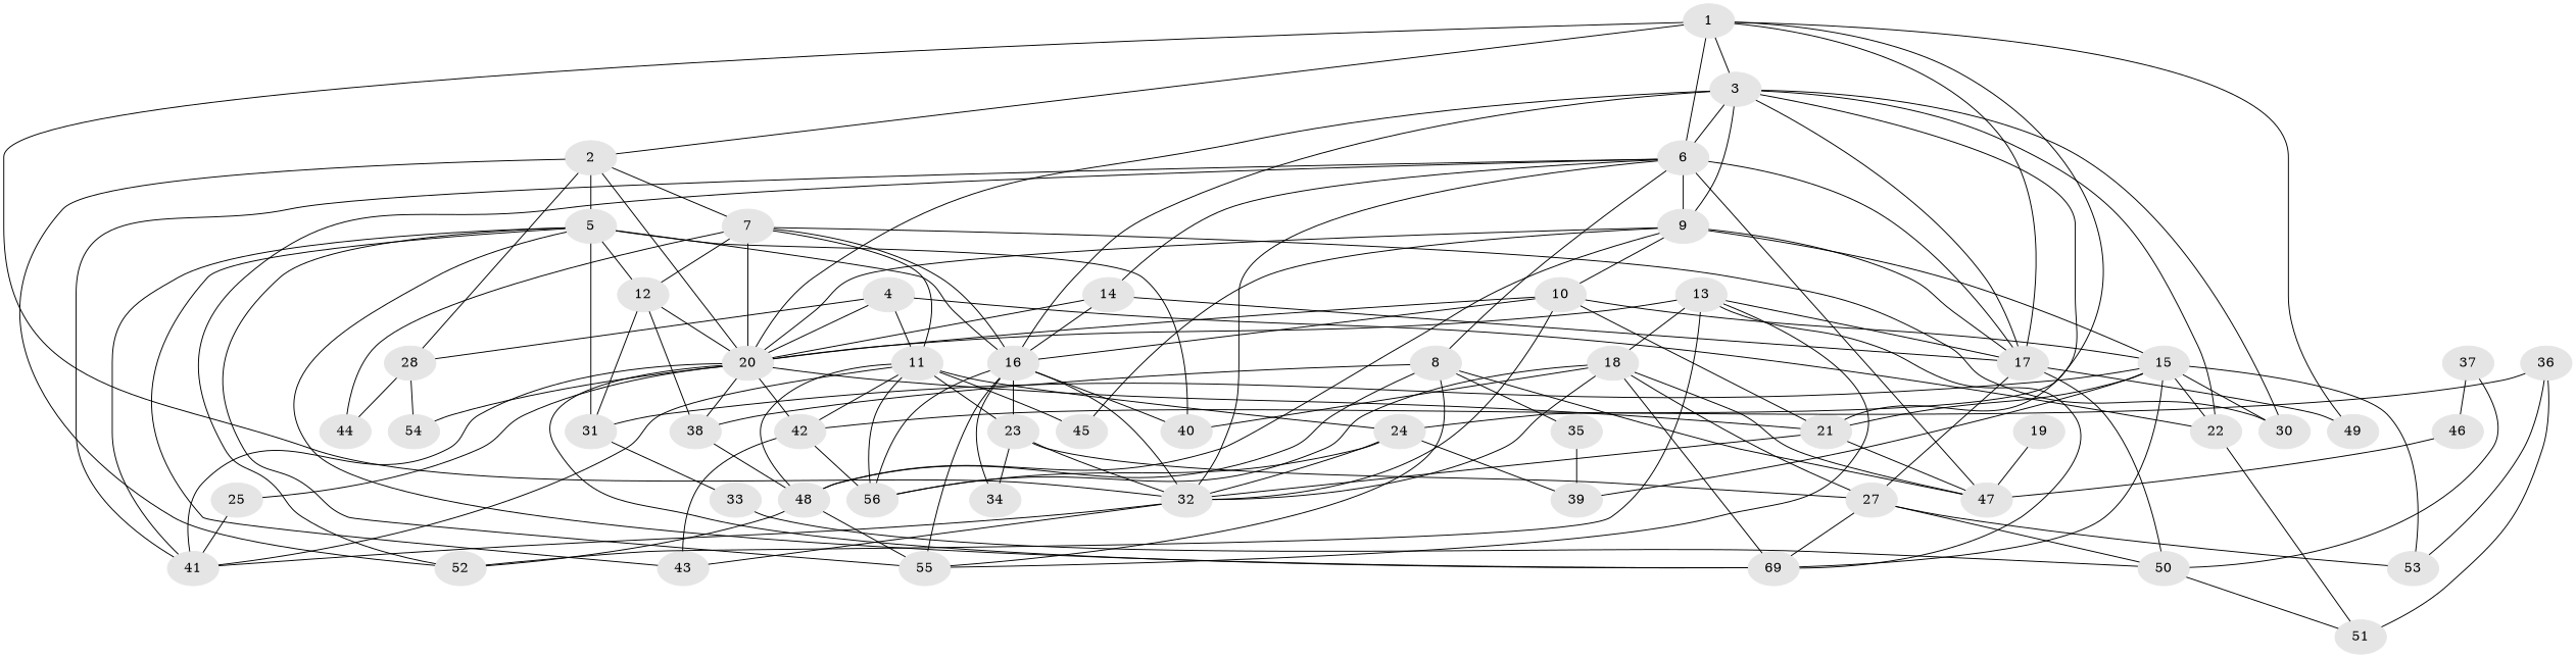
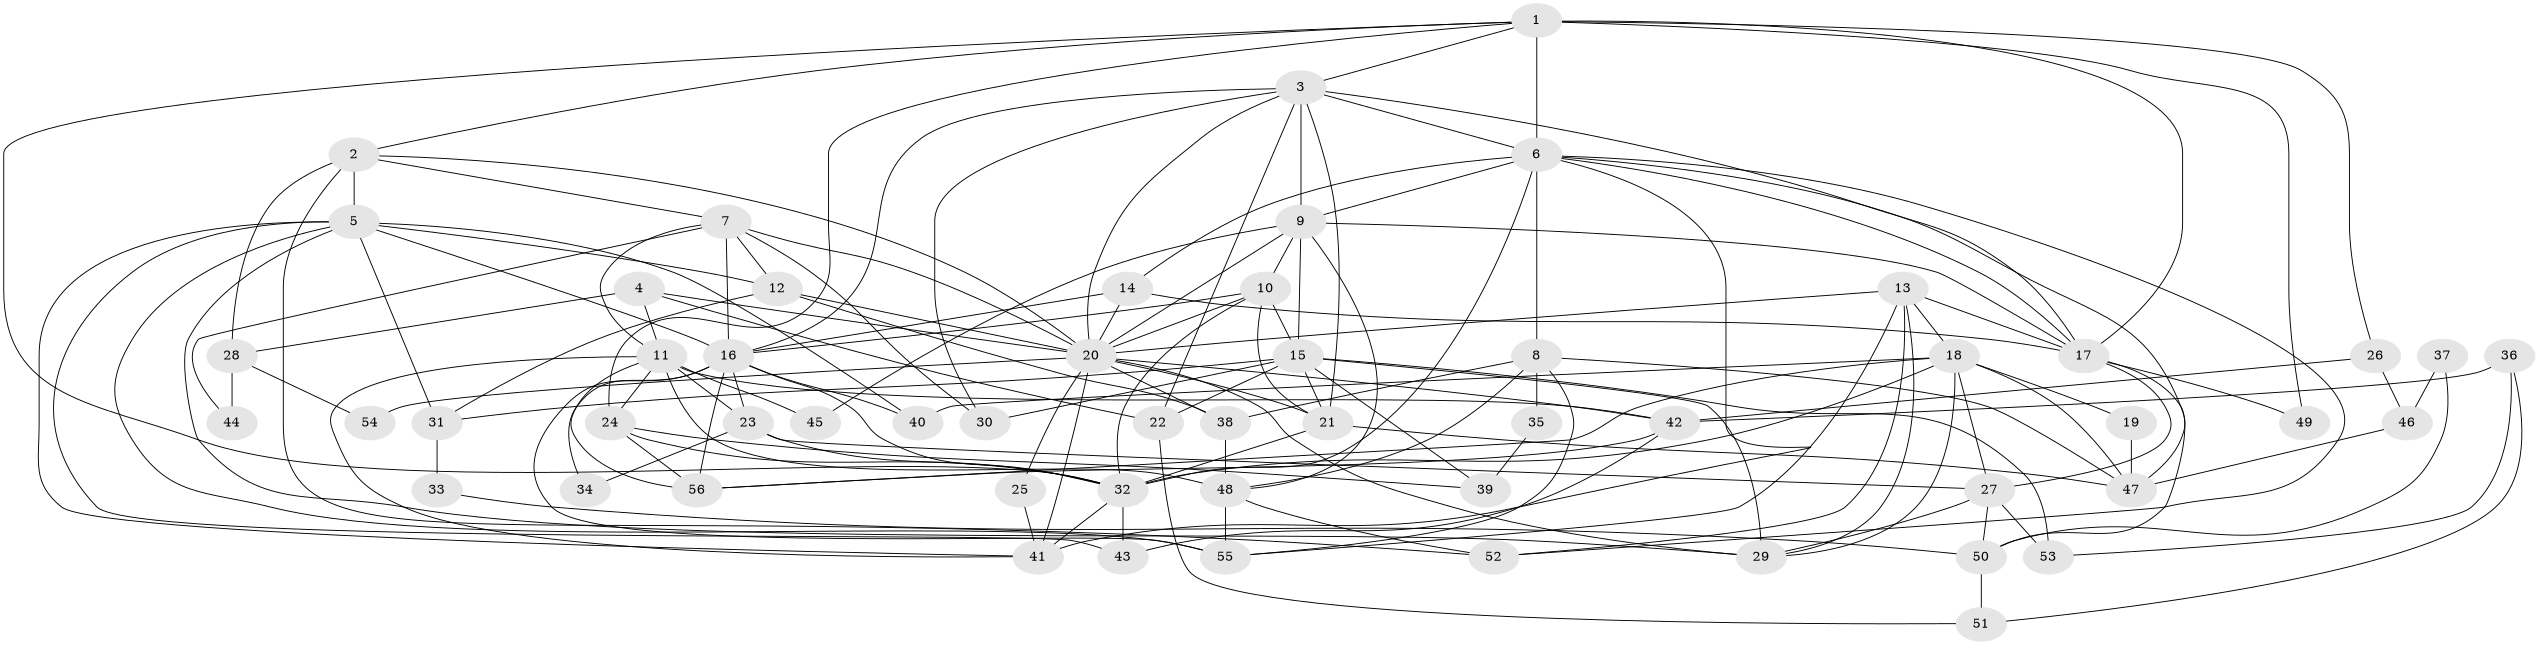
  graph {
    node [color=gray90 style=filled]
    edge [weight=1.0]
    1
    2
    3
    6
    17
    24
+   26
    32
    49
    5
    7
    20
    28
    52
    9
    16
    21
    22
    30
    41
    8
    14
    47
    27
    50
    56
    39
    42
    46
    43
    12
-   29 [label=69]
+   29
    31
    40
    55
    11
    44
    38
    25
    54
    48
    10
    15
    45
    23
    34
    51
    4
    33
    35
    53
    13
    18
    19
    36
    37
    1 -- 2
    1 -- 3
    1 -- 6 [weight=2.0]
    1 -- 17
    1 -- 24
+   1 -- 26
    1 -- 32
    1 -- 49
    2 -- 5 [weight=2.0]
    2 -- 7
    2 -- 20
    2 -- 28
    2 -- 52
    3 -- 6
    3 -- 17
    3 -- 20
    3 -- 9
    3 -- 16
    3 -- 21
    3 -- 22
    3 -- 30
    6 -- 17 [weight=2.0]
    6 -- 32
    6 -- 52
    6 -- 9 [weight=2.0]
    6 -- 41
    6 -- 8
    6 -- 14
    6 -- 47 [weight=2.0]
    17 -- 49
    17 -- 27
    17 -- 50
    24 -- 32
    24 -- 56
    24 -- 39
+   26 -- 42
+   26 -- 46
    32 -- 41
    32 -- 43
    5 -- 16
    5 -- 41
    5 -- 43
    5 -- 12
    5 -- 29
    5 -- 31 [weight=2.0]
    5 -- 40
    5 -- 55
    7 -- 20 [weight=2.0]
    7 -- 16 [weight=2.0]
    7 -- 30
    7 -- 12
    7 -- 11
    7 -- 44
    20 -- 21
    20 -- 41
    20 -- 42
    20 -- 29 [weight=2.0]
    20 -- 38
    20 -- 25
    20 -- 54
    28 -- 44
    28 -- 54
    9 -- 17
    9 -- 20
    9 -- 48
    9 -- 10
    9 -- 15
    9 -- 45
    16 -- 32
    16 -- 56
    16 -- 40 [weight=2.0]
    16 -- 55
    16 -- 23
    16 -- 34
    21 -- 32
    21 -- 47
    22 -- 51
    8 -- 47
    8 -- 55
    8 -- 38
    8 -- 48
    8 -- 35
    14 -- 17
    14 -- 20
    14 -- 16
    27 -- 50
    27 -- 29
    27 -- 53
    50 -- 51
    42 -- 56
    42 -- 43
    46 -- 47
    12 -- 20
    12 -- 31
    12 -- 38
    31 -- 33
    11 -- 24
    11 -- 41
    11 -- 56
    11 -- 42
    11 -- 48
    11 -- 45 [weight=2.0]
    11 -- 23
    38 -- 48
    25 -- 41
    48 -- 52
    48 -- 55
    10 -- 32
    10 -- 20
    10 -- 16
    10 -- 21
    10 -- 15
    15 -- 21 [weight=2.0]
    15 -- 22
    15 -- 30
    15 -- 39
    15 -- 29
    15 -- 31
    15 -- 53 [weight=2.0]
    23 -- 32
    23 -- 27
    23 -- 34
    4 -- 20
    4 -- 28
    4 -- 22
    4 -- 11
    33 -- 50
    35 -- 39
    13 -- 17
    13 -- 20
    13 -- 52
    13 -- 29
    13 -- 55
    13 -- 18 [weight=2.0]
    18 -- 32
    18 -- 47
    18 -- 27
    18 -- 56
    18 -- 29
    18 -- 40
+   18 -- 19
    19 -- 47
    36 -- 42
    36 -- 51
    36 -- 53
    37 -- 50
    37 -- 46
  }
